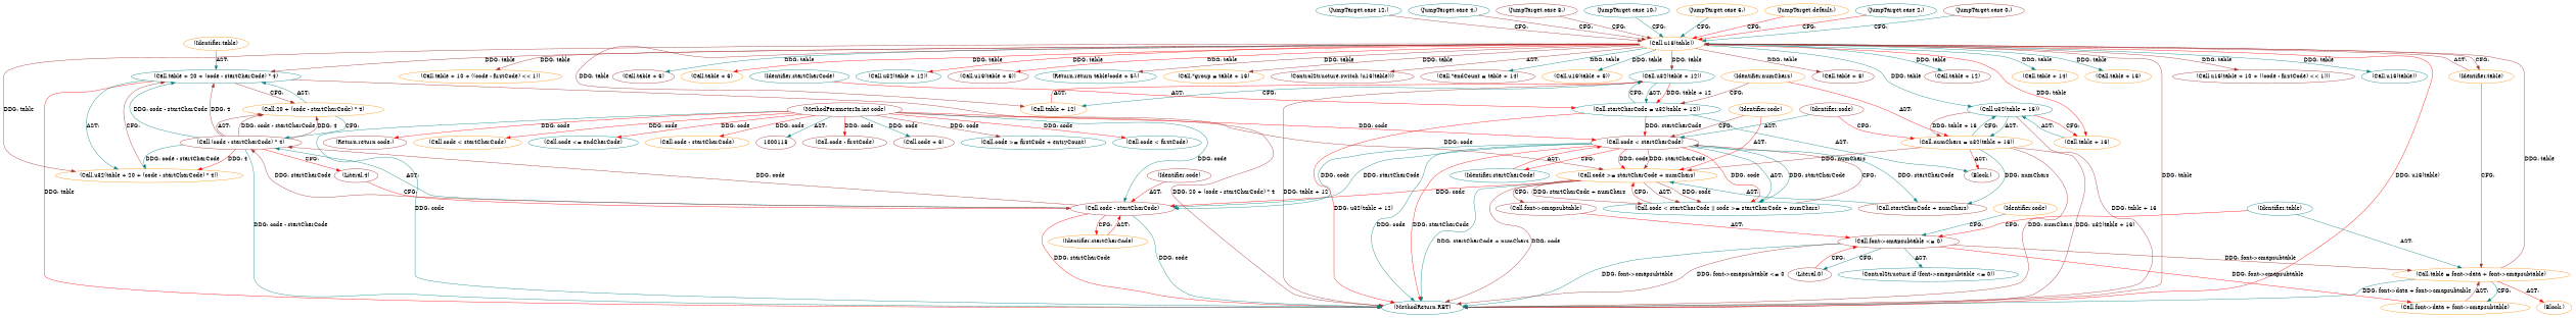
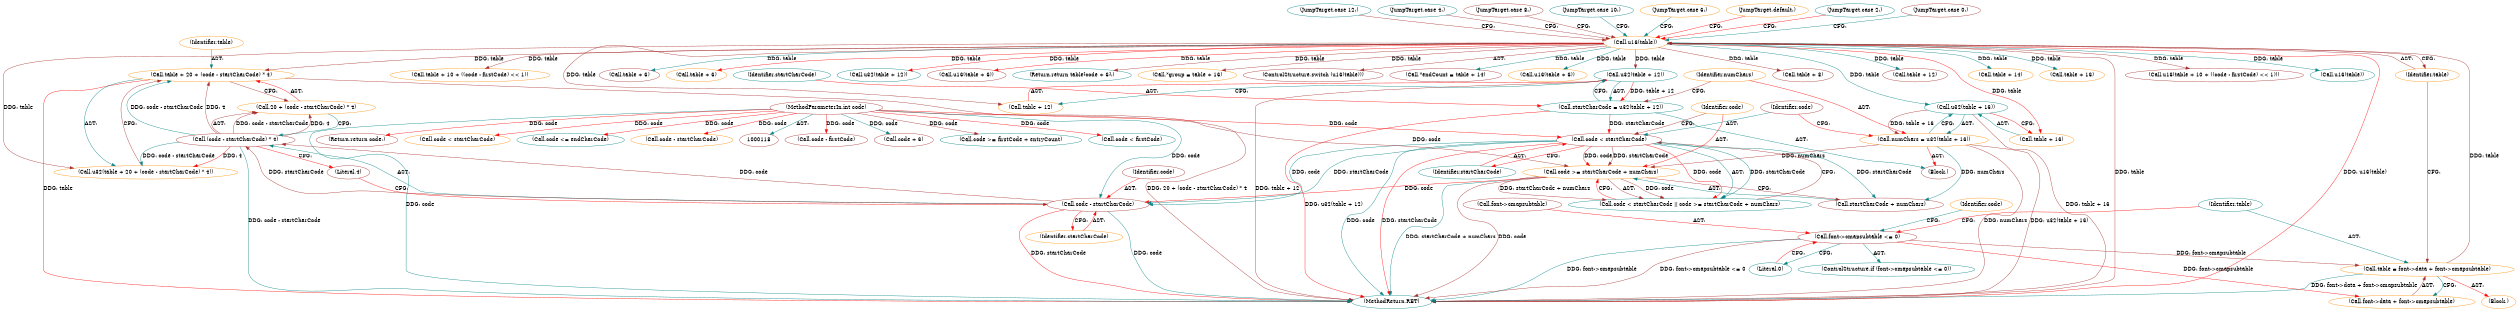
  digraph {
    node [color=darkorange]
    edge [color=brown]
-   n1 [color=teal label="(Call,table + 20 + (code - startCharCode) * 4)"]
+   n1 [label="(Call,table + 20 + (code - startCharCode) * 4)"]
    n2 [label="(Call,20 + (code - startCharCode) * 4)"]
    n3 [color=teal label="(MethodReturn,RET)"]
    n4 [label="(Call,u32(table + 20 + (code - startCharCode) * 4))"]
    n5 [color=brown label="(Call,(code - startCharCode) * 4)"]
    n6 [label="(Call,u16(table))"]
    n7 [color=teal label="(Call,u32(table + 12))"]
    n8 [color=teal label="(Call,u32(table + 16))"]
    n9 [label="(Call,table + 10 + ((code - firstCode) << 1))"]
    n10 [color=brown label="(Call,table + 6)"]
    n11 [label="(Call,table + 6)"]
    n12 [color=teal label="(Call,u32(table + 12))"]
    n13 [color=brown label="(Call,u16(table + 6))"]
    n14 [color=teal label="(Return,return table[code + 6];)"]
    n15 [label="(Call,*group = table + 16)"]
    n16 [color=brown label="(ControlStructure,switch (u16(table)))"]
    n17 [color=brown label="(Call,*endCount = table + 14)"]
    n18 [label="(Call,u16(table + 6))"]
    n19 [color=brown label="(Call,table + 8)"]
    n20 [label="(Call,table + 16)"]
    n21 [color=brown label="(Call,table + 12)"]
    n22 [label="(Identifier,table)"]
    n23 [label="(Call,table + 14)"]
    n24 [label="(Call,table + 16)"]
    n25 [label="(Call,table + 12)"]
    n26 [color=brown label="(Call,u16(table + 10 + ((code - firstCode) << 1)))"]
    n27 [color=teal label="(Call,u16(table))"]
    n28 [color=teal label="(Call,startCharCode = u32(table + 12))"]
    n29 [label="(Call,numChars = u32(table + 16))"]
    n30 [label="(Call,table = font->data + font->cmapsubtable)"]
    n31 [label="(Block,)"]
    n32 [label="(Call,font->data + font->cmapsubtable)"]
    n33 [color=brown label="(Call,font->cmapsubtable <= 0)"]
    n34 [color=teal label="(ControlStructure,if (font->cmapsubtable <= 0))"]
-   n35 [color=brown label="(Literal,0)"]
+   n35 [color=teal label="(Literal,0)"]
    n36 [color=brown label="(Literal,4)"]
    n37 [color=brown label="(Call,code - startCharCode)"]
    n38 [label="(Identifier,startCharCode)"]
    n39 [label="(Call,code >= startCharCode + numChars)"]
    n40 [color=teal label="(Call,code < startCharCode || code >= startCharCode + numChars)"]
    n41 [color=brown label="(Call,startCharCode + numChars)"]
    n42 [color=brown label="(Call,code < startCharCode)"]
    n43 [color=teal label="(Identifier,startCharCode)"]
    n44 [color=brown label="(MethodParameterIn,int code)"]
    n45 [color=brown label="(Call,code - firstCode)"]
    n46 [color=brown label="(Call,code + 6)"]
    n47 [color=teal label="(Call,code >= firstCode + entryCount)"]
    n48 [color=teal label="(Call,code < firstCode)"]
    n49 [color=brown label="(Return,return code;)"]
    n50 [label="(Call,code < startCharCode)"]
    n51 [color=teal label="(Call,code <= endCharCode)"]
    n52 [label="(Call,code - startCharCode)"]
    1000118 [color=brown]
    n54 [color=brown label="(Block,)"]
    n55 [color=brown label="(Identifier,code)"]
    n56 [color=teal label="(JumpTarget,case 12:)"]
    n57 [color=teal label="(JumpTarget,case 4:)"]
    n58 [color=brown label="(JumpTarget,case 8:)"]
    n59 [color=brown label="(Identifier,code)"]
    n60 [color=teal label="(Identifier,table)"]
    n61 [label="(Identifier,code)"]
    n62 [color=teal label="(JumpTarget,case 10:)"]
    n63 [color=teal label="(Identifier,startCharCode)"]
    n64 [label="(JumpTarget,case 6:)"]
    n65 [label="(JumpTarget,default:)"]
    n66 [color=teal label="(JumpTarget,case 2:)"]
    n67 [color=brown label="(JumpTarget,case 0:)"]
    n68 [label="(Identifier,numChars)"]
    n69 [label="(Identifier,table)"]
    n70 [color=brown label="(Call,font->cmapsubtable)"]
    n71 [label="(Identifier,code)"]
    n1 -> n2 [label="CFG: "]
    n1 -> n3 [label="DDG: 20 + (code - startCharCode) * 4"]
    n1 -> n3 [color=red label="DDG: table"]
    n1 -> n4 [color=teal label="AST: "]
-   n2 -> n1 [color=teal label="AST: "]
+   n2 -> n1 [color=red label="AST: "]
    n2 -> n5 [color=teal label="CFG: "]
    n4 -> n1 [label="CFG: "]
    n5 -> n1 [color=teal label="DDG: code - startCharCode"]
    n5 -> n1 [label="DDG: 4"]
    n5 -> n2 [label="AST: "]
    n5 -> n2 [label="DDG: code - startCharCode"]
    n5 -> n2 [label="DDG: 4"]
    n5 -> n3 [color=teal label="DDG: code - startCharCode"]
    n5 -> n4 [color=teal label="DDG: code - startCharCode"]
    n5 -> n4 [color=red label="DDG: 4"]
    n5 -> n36 [color=red label="CFG: "]
    n6 -> n1 [label="DDG: table"]
    n6 -> n3 [label="DDG: table"]
    n6 -> n3 [color=red label="DDG: u16(table)"]
    n6 -> n4 [label="DDG: table"]
    n6 -> n7 [label="DDG: table"]
    n6 -> n8 [color=teal label="DDG: table"]
    n6 -> n9 [label="DDG: table"]
    n6 -> n10 [color=teal label="DDG: table"]
    n6 -> n11 [color=red label="DDG: table"]
    n6 -> n12 [color=red label="DDG: table"]
    n6 -> n13 [color=red label="DDG: table"]
    n6 -> n14 [label="DDG: table"]
    n6 -> n15 [label="DDG: table"]
    n6 -> n16 [label="AST: "]
    n6 -> n17 [color=teal label="DDG: table"]
    n6 -> n18 [color=teal label="DDG: table"]
    n6 -> n19 [label="DDG: table"]
    n6 -> n20 [color=red label="DDG: table"]
    n6 -> n21 [color=teal label="DDG: table"]
    n6 -> n22 [label="CFG: "]
    n6 -> n23 [color=teal label="DDG: table"]
    n6 -> n24 [color=teal label="DDG: table"]
    n6 -> n25 [label="DDG: table"]
    n6 -> n26 [label="DDG: table"]
    n6 -> n27 [color=teal label="DDG: table"]
    n7 -> n3 [label="DDG: table + 12"]
    n7 -> n25 [color=teal label="CFG: "]
    n7 -> n28 [color=teal label="AST: "]
    n7 -> n28 [color=red label="DDG: table + 12"]
    n8 -> n3 [label="DDG: table + 16"]
    n8 -> n20 [color=red label="CFG: "]
    n8 -> n29 [color=teal label="AST: "]
    n8 -> n29 [label="DDG: table + 16"]
    n20 -> n8 [color=teal label="AST: "]
    n22 -> n6 [label="AST: "]
    n22 -> n30 [label="CFG: "]
    n25 -> n7 [color=red label="AST: "]
    n28 -> n3 [color=red label="DDG: u32(table + 12)"]
    n28 -> n7 [color=teal label="CFG: "]
    n28 -> n42 [color=red label="DDG: startCharCode"]
    n28 -> n54 [color=teal label="AST: "]
    n29 -> n3 [label="DDG: u32(table + 16)"]
    n29 -> n3 [label="DDG: numChars"]
    n29 -> n8 [color=teal label="CFG: "]
    n29 -> n39 [label="DDG: numChars"]
    n29 -> n41 [color=teal label="DDG: numChars"]
    n29 -> n54 [color=red label="AST: "]
    n30 -> n3 [color=teal label="DDG: font->data + font->cmapsubtable"]
    n30 -> n6 [label="DDG: table"]
    n30 -> n31 [color=red label="AST: "]
    n30 -> n32 [color=teal label="CFG: "]
    n32 -> n30 [label="AST: "]
    n33 -> n3 [color=teal label="DDG: font->cmapsubtable"]
    n33 -> n3 [label="DDG: font->cmapsubtable <= 0"]
    n33 -> n30 [label="DDG: font->cmapsubtable"]
    n33 -> n32 [color=red label="DDG: font->cmapsubtable"]
    n33 -> n34 [color=teal label="AST: "]
    n33 -> n35 [color=teal label="CFG: "]
    n35 -> n33 [color=red label="CFG: "]
    n36 -> n37 [color=red label="CFG: "]
    n37 -> n3 [color=red label="DDG: startCharCode"]
    n37 -> n3 [color=teal label="DDG: code"]
    n37 -> n5 [color=teal label="AST: "]
    n37 -> n5 [label="DDG: code"]
    n37 -> n5 [label="DDG: startCharCode"]
    n37 -> n38 [color=red label="CFG: "]
    n38 -> n37 [color=red label="AST: "]
    n39 -> n3 [color=teal label="DDG: startCharCode + numChars"]
    n39 -> n3 [label="DDG: code"]
    n39 -> n37 [color=red label="DDG: code"]
    n39 -> n40 [label="AST: "]
    n39 -> n40 [label="DDG: code"]
    n39 -> n40 [label="DDG: startCharCode + numChars"]
-   n39 -> n70 [label="CFG: "]
+   n39 -> n41 [label="CFG: "]
    n40 -> n39 [color=red label="CFG: "]
    n40 -> n42 [label="CFG: "]
    n41 -> n39 [color=teal label="AST: "]
    n42 -> n3 [color=teal label="DDG: code"]
    n42 -> n3 [color=red label="DDG: startCharCode"]
    n42 -> n37 [color=teal label="DDG: code"]
    n42 -> n37 [color=teal label="DDG: startCharCode"]
    n42 -> n39 [color=red label="DDG: code"]
    n42 -> n39 [label="DDG: startCharCode"]
    n42 -> n40 [color=teal label="AST: "]
    n42 -> n40 [color=red label="DDG: code"]
    n42 -> n40 [color=teal label="DDG: startCharCode"]
    n42 -> n41 [color=teal label="DDG: startCharCode"]
    n42 -> n43 [color=red label="CFG: "]
    n43 -> n42 [color=red label="AST: "]
    n44 -> n3 [color=teal label="DDG: code"]
    n44 -> n37 [color=teal label="DDG: code"]
    n44 -> n39 [label="DDG: code"]
    n44 -> n42 [color=red label="DDG: code"]
    n44 -> n45 [color=red label="DDG: code"]
    n44 -> n46 [color=teal label="DDG: code"]
    n44 -> n47 [label="DDG: code"]
    n44 -> n48 [color=red label="DDG: code"]
    n44 -> n49 [color=red label="DDG: code"]
    n44 -> n50 [color=red label="DDG: code"]
    n44 -> n51 [color=red label="DDG: code"]
    n44 -> n52 [color=red label="DDG: code"]
    n44 -> 1000118 [color=teal label="AST: "]
    n55 -> n37 [color=red label="AST: "]
    n56 -> n6 [label="CFG: "]
    n57 -> n6 [label="CFG: "]
    n58 -> n6 [label="CFG: "]
    n59 -> n29 [color=red label="CFG: "]
    n59 -> n42 [color=teal label="AST: "]
    n60 -> n30 [color=teal label="AST: "]
    n60 -> n33 [color=red label="CFG: "]
    n61 -> n33 [color=teal label="CFG: "]
    n62 -> n6 [color=teal label="CFG: "]
    n63 -> n28 [color=red label="AST: "]
    n64 -> n6 [color=teal label="CFG: "]
    n65 -> n6 [color=red label="CFG: "]
    n66 -> n6 [color=red label="CFG: "]
    n67 -> n6 [color=teal label="CFG: "]
    n68 -> n28 [label="CFG: "]
    n68 -> n29 [color=red label="AST: "]
    n69 -> n1 [color=teal label="AST: "]
    n70 -> n33 [color=red label="AST: "]
    n71 -> n39 [color=red label="AST: "]
    n71 -> n42 [label="CFG: "]
  }
